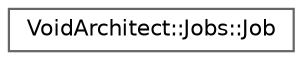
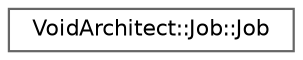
  digraph {
    rankdir=LR
-   n1 [color=grey40 fillcolor=white fontname=Helvetica fontsize=10 height=0.2 label="VoidArchitect::Jobs::Job" shape=box style=filled width=0.4]
+   n1 [color=grey40 fillcolor=white fontname=Helvetica fontsize=10 height=0.2 label="VoidArchitect::Job::Job" shape=box style=filled width=0.4]
  }
